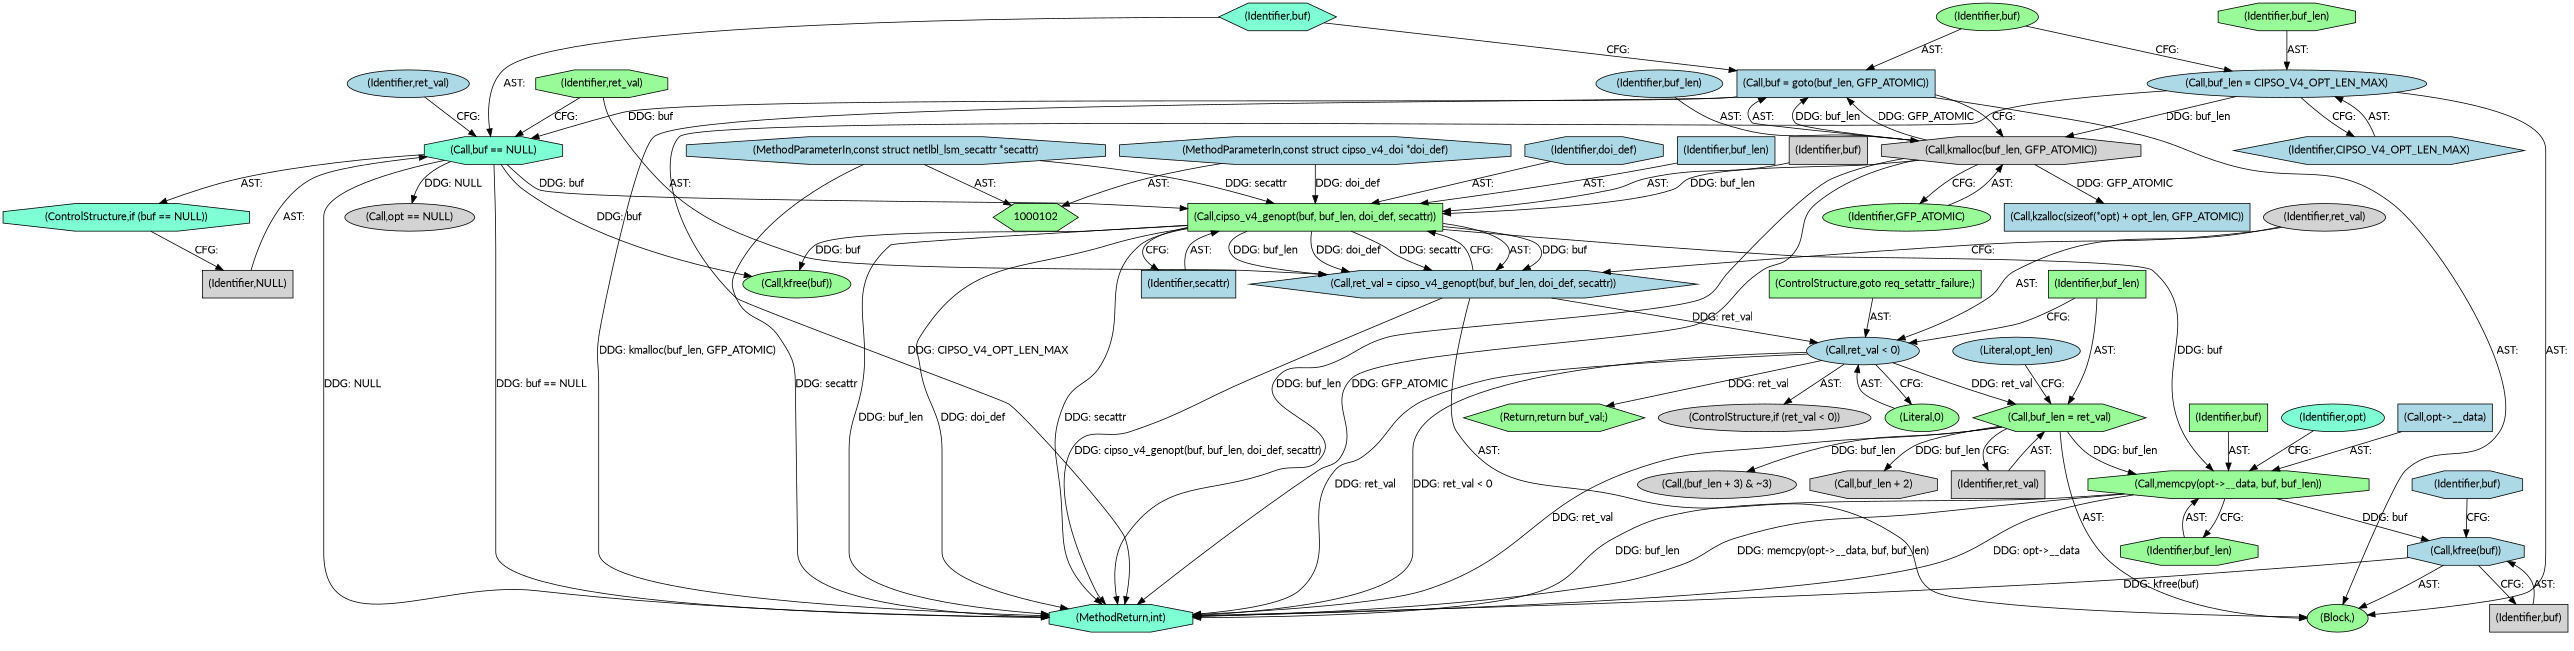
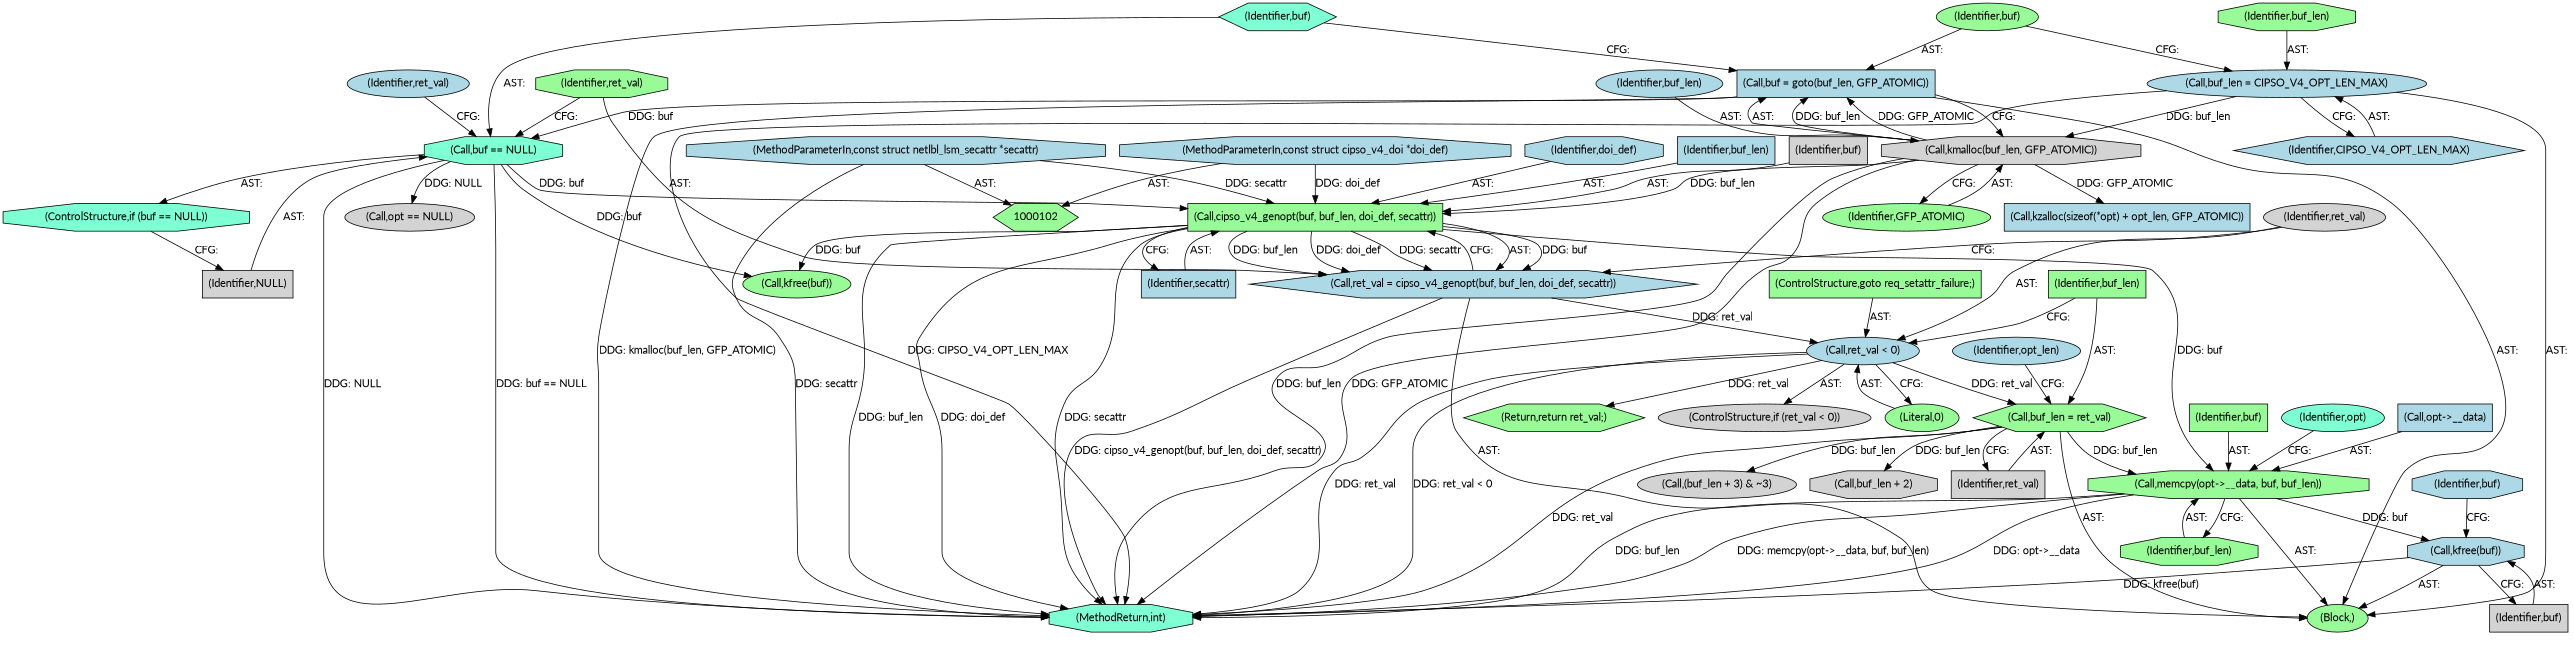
  digraph {
    fontname=Lato
    node [fillcolor=lightblue fontname=Lato shape=ellipse style=filled]
    edge [fontname=Lato]
    n1 [fillcolor=palegreen label="(Call,memcpy(opt->__data, buf, buf_len))" shape=octagon]
    n2 [label="(Call,kfree(buf))" shape=octagon]
    n3 [fillcolor=aquamarine label="(MethodReturn,int)" shape=octagon]
    n4 [fillcolor=palegreen label="(Identifier,buf_len)" shape=octagon]
    n5 [fillcolor=palegreen label="(Block,)"]
    n6 [fillcolor=lightgrey label="(Identifier,buf)" shape=box]
    n7 [fillcolor=palegreen label="(Call,cipso_v4_genopt(buf, buf_len, doi_def, secattr))" shape=box]
    n8 [label="(Call,ret_val = cipso_v4_genopt(buf, buf_len, doi_def, secattr))" shape=hexagon]
    n9 [label="(Identifier,secattr)" shape=box]
    n10 [fillcolor=palegreen label="(Call,kfree(buf))"]
    n11 [label="(Call,ret_val < 0)"]
    n12 [fillcolor=aquamarine label="(Call,buf == NULL)" shape=octagon]
    n13 [fillcolor=lightgrey label="(Call,opt == NULL)"]
    n14 [fillcolor=aquamarine label="(ControlStructure,if (buf == NULL))" shape=octagon]
    n15 [fillcolor=lightgrey label="(Identifier,NULL)" shape=box]
    n16 [label="(Call,buf = goto(buf_len, GFP_ATOMIC))" shape=box]
    n17 [fillcolor=lightgrey label="(Call,kmalloc(buf_len, GFP_ATOMIC))" shape=octagon]
    n18 [fillcolor=palegreen label="(Identifier,GFP_ATOMIC)"]
    n19 [label="(Call,kzalloc(sizeof(*opt) + opt_len, GFP_ATOMIC))" shape=box]
    n20 [label="(Call,buf_len = CIPSO_V4_OPT_LEN_MAX)"]
    n21 [label="(Identifier,CIPSO_V4_OPT_LEN_MAX)" shape=hexagon]
    n22 [label="(MethodParameterIn,const struct cipso_v4_doi *doi_def)" shape=octagon]
    1000102 [fillcolor=palegreen shape=hexagon]
    n24 [label="(MethodParameterIn,const struct netlbl_lsm_secattr *secattr)" shape=octagon]
    n25 [fillcolor=palegreen label="(Call,buf_len = ret_val)" shape=hexagon]
    n26 [fillcolor=lightgrey label="(Identifier,ret_val)" shape=box]
    n27 [fillcolor=lightgrey label="(Call,(buf_len + 3) & ~3)"]
    n28 [fillcolor=lightgrey label="(Call,buf_len + 2)" shape=octagon]
-   n29 [fillcolor=palegreen label="(Return,return buf_val;)" shape=hexagon]
+   n29 [fillcolor=palegreen label="(Return,return ret_val;)" shape=hexagon]
    n30 [fillcolor=lightgrey label="(ControlStructure,if (ret_val < 0))"]
    n31 [fillcolor=palegreen label="(Literal,0)"]
    n32 [label="(Identifier,doi_def)" shape=octagon]
    n33 [fillcolor=palegreen label="(Identifier,buf_len)" shape=box]
    n34 [fillcolor=palegreen label="(Identifier,buf)"]
    n35 [fillcolor=palegreen label="(Identifier,buf)" shape=box]
    n36 [label="(Identifier,buf_len)" shape=box]
    n37 [label="(Identifier,ret_val)"]
    n38 [label="(Identifier,buf)" shape=octagon]
-   n39 [label="(Literal,opt_len)"]
+   n39 [label="(Identifier,opt_len)"]
    n40 [fillcolor=aquamarine label="(Identifier,opt)"]
    n41 [label="(Identifier,buf_len)"]
    n42 [fillcolor=palegreen label="(ControlStructure,goto req_setattr_failure;)" shape=box]
    n43 [fillcolor=palegreen label="(Identifier,ret_val)" shape=octagon]
    n44 [fillcolor=palegreen label="(Identifier,buf_len)" shape=octagon]
    n45 [fillcolor=aquamarine label="(Identifier,buf)" shape=hexagon]
    n46 [label="(Call,opt->__data)" shape=box]
    n47 [fillcolor=lightgrey label="(Identifier,ret_val)"]
    n48 [fillcolor=lightgrey label="(Identifier,buf)" shape=box]
    n1 -> n2 [label="DDG: buf"]
    n1 -> n3 [label="DDG: buf_len"]
    n1 -> n3 [label="DDG: memcpy(opt->__data, buf, buf_len)"]
    n1 -> n3 [label="DDG: opt->__data"]
    n1 -> n4 [label="CFG: "]
+   n1 -> n5 [label="AST: "]
    n2 -> n3 [label="DDG: kfree(buf)"]
    n2 -> n5 [label="AST: "]
    n2 -> n6 [label="CFG: "]
    n4 -> n1 [label="AST: "]
    n6 -> n2 [label="AST: "]
    n7 -> n1 [label="DDG: buf"]
    n7 -> n3 [label="DDG: buf_len"]
    n7 -> n3 [label="DDG: doi_def"]
    n7 -> n3 [label="DDG: secattr"]
    n7 -> n8 [label="AST: "]
    n7 -> n8 [label="DDG: buf"]
    n7 -> n8 [label="DDG: buf_len"]
    n7 -> n8 [label="DDG: doi_def"]
    n7 -> n8 [label="DDG: secattr"]
    n7 -> n9 [label="CFG: "]
    n7 -> n10 [label="DDG: buf"]
    n8 -> n3 [label="DDG: cipso_v4_genopt(buf, buf_len, doi_def, secattr)"]
    n8 -> n5 [label="AST: "]
    n8 -> n7 [label="CFG: "]
    n8 -> n11 [label="DDG: ret_val"]
    n9 -> n7 [label="AST: "]
    n11 -> n3 [label="DDG: ret_val < 0"]
    n11 -> n3 [label="DDG: ret_val"]
    n11 -> n25 [label="DDG: ret_val"]
    n11 -> n29 [label="DDG: ret_val"]
    n11 -> n30 [label="AST: "]
    n11 -> n31 [label="CFG: "]
    n12 -> n3 [label="DDG: buf == NULL"]
    n12 -> n3 [label="DDG: NULL"]
    n12 -> n7 [label="DDG: buf"]
    n12 -> n10 [label="DDG: buf"]
    n12 -> n13 [label="DDG: NULL"]
    n12 -> n14 [label="AST: "]
    n14 -> n15 [label="CFG: "]
    n15 -> n12 [label="AST: "]
    n16 -> n3 [label="DDG: kmalloc(buf_len, GFP_ATOMIC)"]
    n16 -> n5 [label="AST: "]
    n16 -> n12 [label="DDG: buf"]
    n16 -> n17 [label="CFG: "]
    n17 -> n3 [label="DDG: GFP_ATOMIC"]
    n17 -> n3 [label="DDG: buf_len"]
    n17 -> n7 [label="DDG: buf_len"]
    n17 -> n16 [label="AST: "]
    n17 -> n16 [label="DDG: buf_len"]
    n17 -> n16 [label="DDG: GFP_ATOMIC"]
    n17 -> n18 [label="CFG: "]
    n17 -> n19 [label="DDG: GFP_ATOMIC"]
    n18 -> n17 [label="AST: "]
    n20 -> n3 [label="DDG: CIPSO_V4_OPT_LEN_MAX"]
    n20 -> n5 [label="AST: "]
    n20 -> n17 [label="DDG: buf_len"]
    n20 -> n21 [label="CFG: "]
    n21 -> n20 [label="AST: "]
    n22 -> n7 [label="DDG: doi_def"]
    n22 -> 1000102 [label="AST: "]
    n24 -> n3 [label="DDG: secattr"]
    n24 -> n7 [label="DDG: secattr"]
    n24 -> 1000102 [label="AST: "]
    n25 -> n1 [label="DDG: buf_len"]
    n25 -> n3 [label="DDG: ret_val"]
    n25 -> n5 [label="AST: "]
    n25 -> n26 [label="CFG: "]
    n25 -> n27 [label="DDG: buf_len"]
    n25 -> n28 [label="DDG: buf_len"]
    n26 -> n25 [label="AST: "]
    n31 -> n11 [label="AST: "]
    n32 -> n7 [label="AST: "]
    n33 -> n11 [label="CFG: "]
    n33 -> n25 [label="AST: "]
    n34 -> n16 [label="AST: "]
    n34 -> n20 [label="CFG: "]
    n35 -> n1 [label="AST: "]
    n36 -> n7 [label="AST: "]
    n37 -> n12 [label="CFG: "]
    n38 -> n2 [label="CFG: "]
    n39 -> n25 [label="CFG: "]
    n40 -> n1 [label="CFG: "]
    n41 -> n17 [label="AST: "]
    n42 -> n11 [label="AST: "]
    n43 -> n8 [label="AST: "]
    n43 -> n12 [label="CFG: "]
    n44 -> n20 [label="AST: "]
    n45 -> n12 [label="AST: "]
    n45 -> n16 [label="CFG: "]
    n46 -> n1 [label="AST: "]
    n47 -> n8 [label="CFG: "]
    n47 -> n11 [label="AST: "]
    n48 -> n7 [label="AST: "]
  }
